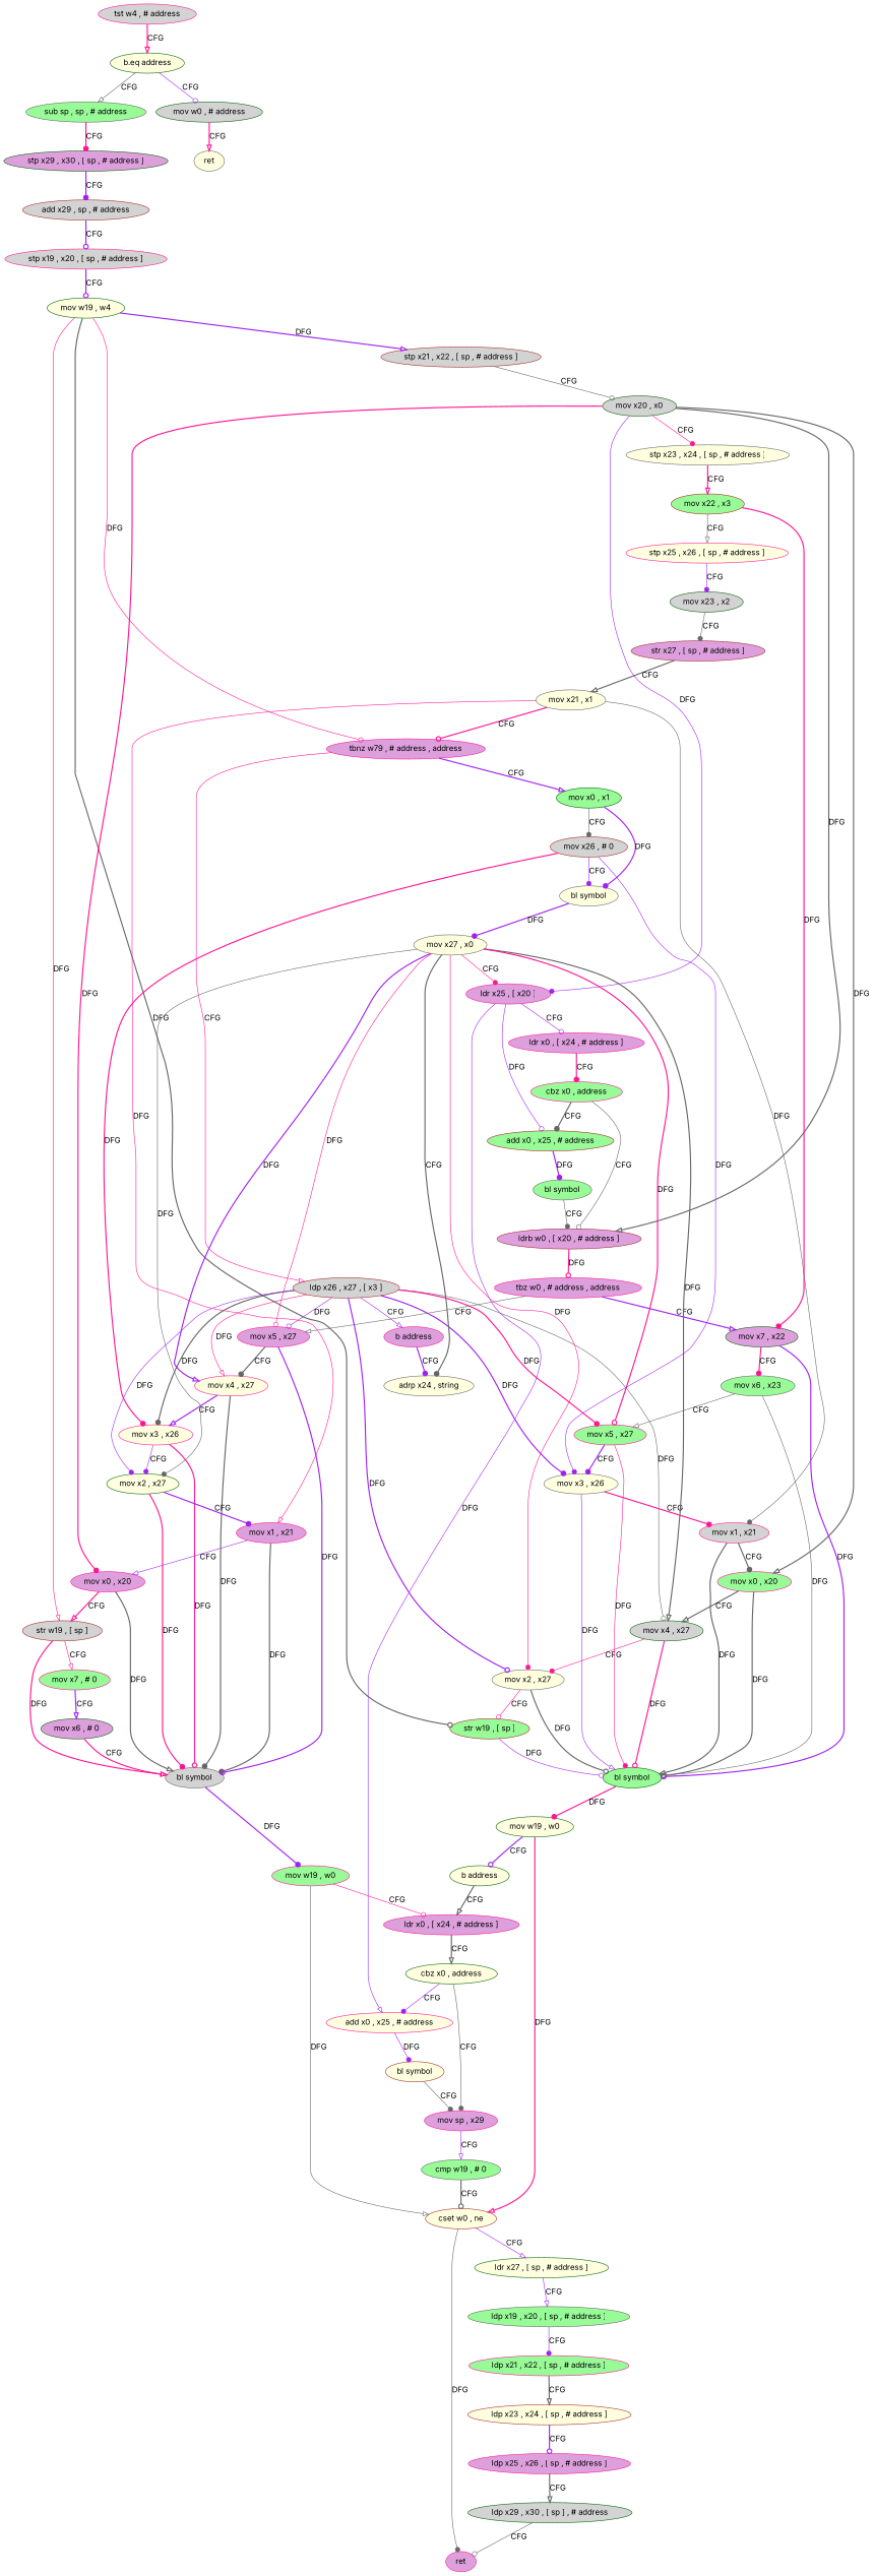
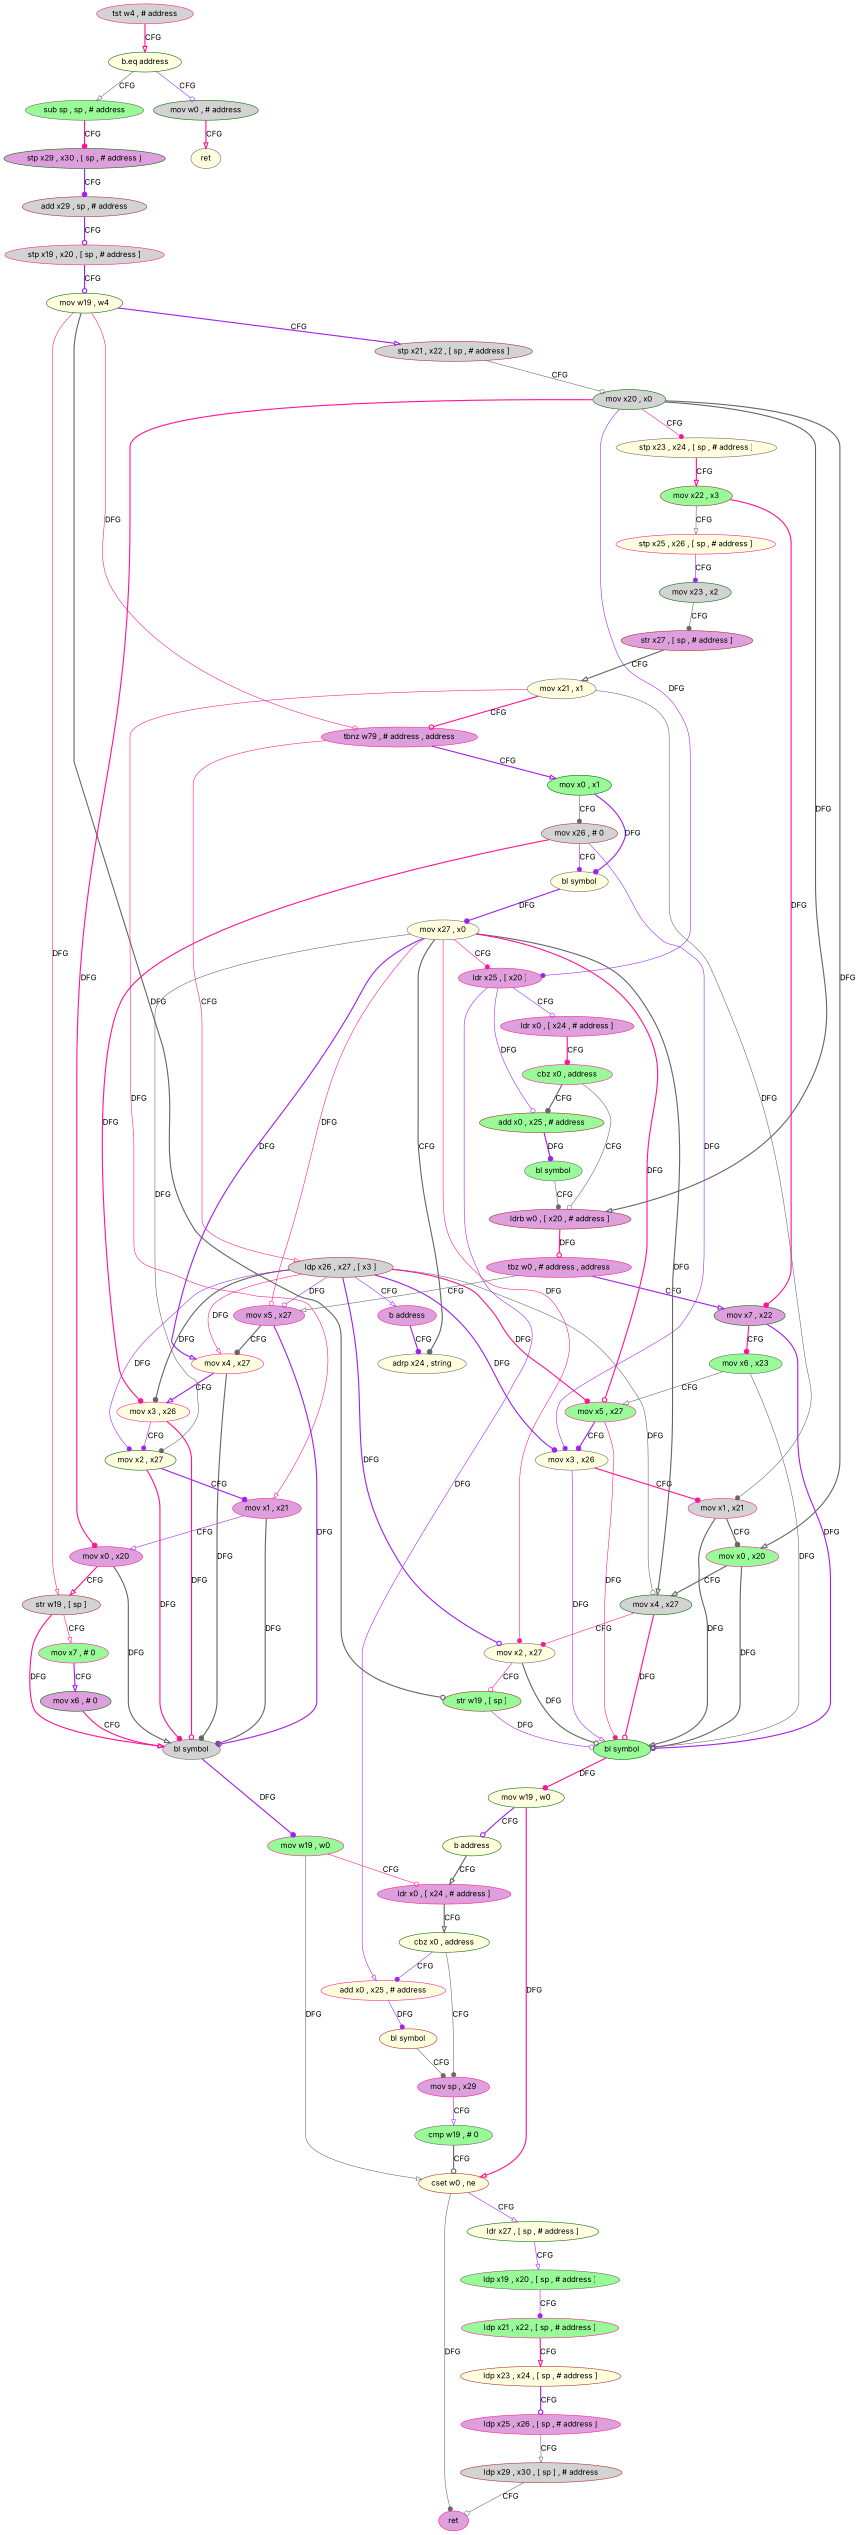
  digraph {
    fontname=Inter
    node [color=deeppink fillcolor=lightyellow fontname=Inter style=filled]
    edge [arrowhead=dot color=purple fontname=Inter style=bold]
    n1 [fillcolor=lightgrey label="tst w4 , # address"]
    n2 [color=darkgreen label="b.eq address"]
    n3 [color=gray40 fillcolor=palegreen label="sub sp , sp , # address"]
    n4 [color=darkgreen fillcolor=lightgrey label="mov w0 , # address"]
    n5 [color=darkgreen fillcolor=plum label="stp x29 , x30 , [ sp , # address ]"]
    n6 [color=gray40 label=ret]
    n7 [color=brown fillcolor=lightgrey label="add x29 , sp , # address"]
    n8 [fillcolor=lightgrey label="stp x19 , x20 , [ sp , # address ]"]
    n9 [color=darkgreen label="mov w19 , w4"]
    n10 [color=brown fillcolor=lightgrey label="stp x21 , x22 , [ sp , # address ]"]
    n11 [fillcolor=plum label="tbnz w79 , # address , address"]
    n12 [color=brown fillcolor=palegreen label="str w19 , [ sp ]"]
    n13 [color=brown fillcolor=lightgrey label="str w19 , [ sp ]"]
    n14 [color=darkgreen fillcolor=lightgrey label="mov x20 , x0"]
    n15 [color=brown fillcolor=lightgrey label="ldp x26 , x27 , [ x3 ]"]
    n16 [color=darkgreen fillcolor=palegreen label="mov x0 , x1"]
    n17 [color=darkgreen fillcolor=palegreen label="bl symbol"]
    n18 [color=gray40 fillcolor=lightgrey label="bl symbol"]
    n19 [fillcolor=palegreen label="mov x7 , # 0"]
    n20 [color=gray40 label="stp x23 , x24 , [ sp , # address ]"]
    n21 [fillcolor=plum label="ldr x25 , [ x20 ]"]
    n22 [color=brown fillcolor=plum label="ldrb w0 , [ x20 , # address ]"]
    n23 [fillcolor=palegreen label="mov x0 , x20"]
    n24 [fillcolor=plum label="mov x0 , x20"]
    n25 [color=brown fillcolor=palegreen label="mov x22 , x3"]
    n26 [fillcolor=plum label="ldr x0 , [ x24 , # address ]"]
    n27 [color=brown fillcolor=palegreen label="add x0 , x25 , # address"]
    n28 [label="add x0 , x25 , # address"]
    n29 [fillcolor=plum label="tbz w0 , # address , address"]
    n30 [color=darkgreen fillcolor=lightgrey label="mov x4 , x27"]
    n31 [label="stp x25 , x26 , [ sp , # address ]"]
    n32 [color=darkgreen fillcolor=plum label="mov x7 , x22"]
    n33 [color=darkgreen fillcolor=lightgrey label="mov x23 , x2"]
    n34 [color=gray40 fillcolor=palegreen label="mov x6 , x23"]
    n35 [color=brown fillcolor=plum label="str x27 , [ sp , # address ]"]
    n36 [color=gray40 label="mov x21 , x1"]
    n37 [fillcolor=palegreen label="mov x5 , x27"]
    n38 [fillcolor=lightgrey label="mov x1 , x21"]
    n39 [fillcolor=plum label="mov x1 , x21"]
    n40 [fillcolor=plum label="b address"]
    n41 [fillcolor=plum label="mov x5 , x27"]
    n42 [color=gray40 label="mov x3 , x26"]
    n43 [color=gray40 label="mov x2 , x27"]
    n44 [label="mov x4 , x27"]
    n45 [label="mov x3 , x26"]
    n46 [color=darkgreen label="mov x2 , x27"]
    n47 [color=brown fillcolor=lightgrey label="mov x26 , # 0"]
    n48 [color=gray40 label="bl symbol"]
    n49 [color=gray40 label="adrp x24 , string"]
    n50 [color=gray40 label="mov x27 , x0"]
    n51 [fillcolor=palegreen label="cbz x0 , address"]
    n52 [color=gray40 fillcolor=palegreen label="bl symbol"]
    n53 [color=brown label="bl symbol"]
    n54 [color=darkgreen label="mov w19 , w0"]
    n55 [fillcolor=palegreen label="mov w19 , w0"]
    n56 [color=darkgreen label="b address"]
    n57 [color=brown label="cset w0 , ne"]
    n58 [fillcolor=plum label="ldr x0 , [ x24 , # address ]"]
    n59 [color=darkgreen label="ldr x27 , [ sp , # address ]"]
    n60 [fillcolor=plum label=ret]
    n61 [color=darkgreen label="cbz x0 , address"]
    n62 [fillcolor=plum label="mov sp , x29"]
    n63 [color=darkgreen fillcolor=plum label="mov x6 , # 0"]
    n64 [color=gray40 fillcolor=palegreen label="cmp w19 , # 0"]
    n65 [color=gray40 fillcolor=palegreen label="ldp x19 , x20 , [ sp , # address ]"]
    n66 [fillcolor=palegreen label="ldp x21 , x22 , [ sp , # address ]"]
    n67 [color=brown label="ldp x23 , x24 , [ sp , # address ]"]
    n68 [fillcolor=plum label="ldp x25 , x26 , [ sp , # address ]"]
-   n69 [color=darkgreen fillcolor=lightgrey label="ldp x29 , x30 , [ sp ] , # address"]
+   n69 [color=brown fillcolor=lightgrey label="ldp x29 , x30 , [ sp ] , # address"]
    n1 -> n2 [arrowhead=onormal color=deeppink label=CFG]
    n2 -> n3 [arrowhead=onormal color=gray40 label=CFG style=solid]
    n2 -> n4 [arrowhead=odot label=CFG style=solid]
    n3 -> n5 [color=deeppink label=CFG]
    n4 -> n6 [arrowhead=onormal color=deeppink label=CFG]
    n5 -> n7 [label=CFG]
    n7 -> n8 [arrowhead=odot label=CFG]
    n8 -> n9 [arrowhead=odot label=CFG]
-   n9 -> n10 [arrowhead=onormal label=DFG]
+   n9 -> n10 [arrowhead=onormal label=CFG]
    n9 -> n11 [arrowhead=odot color=deeppink label=DFG style=solid]
    n9 -> n12 [arrowhead=odot color=gray40 label=DFG]
    n9 -> n13 [arrowhead=onormal color=deeppink label=DFG style=solid]
    n10 -> n14 [arrowhead=odot color=gray40 label=CFG style=solid]
    n11 -> n15 [arrowhead=onormal color=deeppink label=CFG style=solid]
    n11 -> n16 [arrowhead=onormal label=CFG]
    n12 -> n17 [arrowhead=odot label=DFG style=solid]
    n13 -> n18 [arrowhead=onormal color=deeppink label=DFG]
    n13 -> n19 [arrowhead=onormal color=deeppink label=CFG style=solid]
    n14 -> n20 [color=deeppink label=CFG style=solid]
    n14 -> n21 [label=DFG style=solid]
    n14 -> n22 [arrowhead=onormal color=gray40 label=DFG]
    n14 -> n23 [arrowhead=onormal color=gray40 label=DFG]
    n14 -> n24 [color=deeppink label=DFG]
    n15 -> n30 [arrowhead=odot color=gray40 label=DFG style=solid]
    n15 -> n37 [color=deeppink label=DFG]
    n15 -> n40 [arrowhead=onormal label=CFG style=solid]
    n15 -> n41 [arrowhead=odot label=DFG style=solid]
    n15 -> n42 [label=DFG]
    n15 -> n43 [arrowhead=odot label=DFG]
    n15 -> n44 [arrowhead=onormal color=deeppink label=DFG style=solid]
    n15 -> n45 [color=gray40 label=DFG]
    n15 -> n46 [label=DFG style=solid]
    n16 -> n47 [color=gray40 label=CFG style=solid]
    n16 -> n48 [label=DFG]
    n17 -> n54 [color=deeppink label=DFG]
    n18 -> n55 [label=DFG]
    n19 -> n63 [arrowhead=onormal label=CFG]
    n20 -> n25 [arrowhead=onormal color=deeppink label=CFG]
    n21 -> n26 [arrowhead=odot label=CFG style=solid]
    n21 -> n27 [arrowhead=odot label=DFG style=solid]
    n21 -> n28 [arrowhead=onormal label=DFG style=solid]
    n22 -> n29 [arrowhead=odot color=deeppink label=DFG]
    n23 -> n17 [arrowhead=odot color=gray40 label=DFG]
    n23 -> n30 [arrowhead=onormal color=gray40 label=CFG]
    n24 -> n13 [arrowhead=onormal color=deeppink label=CFG]
    n24 -> n18 [arrowhead=onormal color=gray40 label=DFG]
    n25 -> n31 [arrowhead=onormal color=gray40 label=CFG style=solid]
    n25 -> n32 [color=deeppink label=DFG]
    n26 -> n51 [color=deeppink label=CFG]
    n27 -> n52 [label=DFG]
    n28 -> n53 [label=DFG style=solid]
    n29 -> n32 [arrowhead=onormal label=CFG]
    n29 -> n41 [arrowhead=onormal color=gray40 label=CFG style=solid]
    n30 -> n17 [arrowhead=odot color=deeppink label=DFG]
    n30 -> n43 [color=deeppink label=CFG style=solid]
    n31 -> n33 [label=CFG style=solid]
    n32 -> n17 [arrowhead=odot label=DFG]
    n32 -> n34 [color=deeppink label=CFG]
    n33 -> n35 [color=gray40 label=CFG style=solid]
    n34 -> n17 [arrowhead=onormal color=gray40 label=DFG style=solid]
    n34 -> n37 [arrowhead=onormal color=gray40 label=CFG style=solid]
    n35 -> n36 [arrowhead=onormal color=gray40 label=CFG]
    n36 -> n11 [arrowhead=odot color=deeppink label=CFG]
    n36 -> n38 [color=gray40 label=DFG style=solid]
    n36 -> n39 [arrowhead=onormal color=deeppink label=DFG style=solid]
    n37 -> n17 [color=deeppink label=DFG style=solid]
    n37 -> n42 [label=CFG]
    n38 -> n17 [arrowhead=onormal color=gray40 label=DFG]
    n38 -> n23 [color=gray40 label=CFG]
    n39 -> n18 [color=gray40 label=DFG]
    n39 -> n24 [arrowhead=onormal label=CFG style=solid]
    n40 -> n49 [label=CFG]
    n41 -> n18 [arrowhead=odot label=DFG]
    n41 -> n44 [color=gray40 label=CFG]
    n42 -> n17 [arrowhead=onormal label=DFG style=solid]
    n42 -> n38 [color=deeppink label=CFG]
    n43 -> n12 [arrowhead=odot color=deeppink label=CFG style=solid]
    n43 -> n17 [arrowhead=odot color=gray40 label=DFG]
    n44 -> n18 [color=gray40 label=DFG]
    n44 -> n45 [arrowhead=onormal label=CFG]
    n45 -> n18 [arrowhead=odot color=deeppink label=DFG]
    n45 -> n46 [label=CFG style=solid]
    n46 -> n18 [color=deeppink label=DFG]
    n46 -> n39 [label=CFG]
    n47 -> n42 [label=DFG style=solid]
    n47 -> n45 [color=deeppink label=DFG]
    n47 -> n48 [label=CFG style=solid]
    n48 -> n50 [label=DFG]
    n50 -> n21 [color=deeppink label=CFG style=solid]
    n50 -> n30 [arrowhead=onormal color=gray40 label=DFG]
    n50 -> n37 [arrowhead=odot color=deeppink label=DFG]
    n50 -> n41 [arrowhead=odot color=deeppink label=DFG style=solid]
    n50 -> n43 [color=deeppink label=DFG style=solid]
    n50 -> n44 [arrowhead=onormal label=DFG]
    n50 -> n46 [color=gray40 label=DFG style=solid]
    n50 -> n49 [color=gray40 label=CFG]
    n51 -> n22 [arrowhead=odot color=gray40 label=CFG style=solid]
    n51 -> n27 [color=gray40 label=CFG]
    n52 -> n22 [color=gray40 label=CFG style=solid]
    n53 -> n62 [color=gray40 label=CFG style=solid]
    n54 -> n56 [arrowhead=odot label=CFG]
    n54 -> n57 [arrowhead=onormal color=deeppink label=DFG]
    n55 -> n57 [arrowhead=onormal color=gray40 label=DFG style=solid]
    n55 -> n58 [arrowhead=odot color=deeppink label=CFG style=solid]
    n56 -> n58 [arrowhead=onormal color=gray40 label=CFG]
    n57 -> n59 [arrowhead=onormal label=CFG style=solid]
    n57 -> n60 [color=gray40 label=DFG style=solid]
    n58 -> n61 [arrowhead=onormal color=gray40 label=CFG]
    n59 -> n65 [arrowhead=onormal label=CFG style=solid]
    n61 -> n28 [label=CFG style=solid]
    n61 -> n62 [color=gray40 label=CFG style=solid]
    n62 -> n64 [arrowhead=onormal label=CFG style=solid]
    n63 -> n18 [arrowhead=onormal color=deeppink label=CFG]
    n64 -> n57 [arrowhead=odot color=gray40 label=CFG]
    n65 -> n66 [label=CFG style=solid]
-   n66 -> n67 [arrowhead=onormal color=gray40 label=CFG]
+   n66 -> n67 [arrowhead=onormal color=deeppink label=CFG]
    n67 -> n68 [arrowhead=odot label=CFG]
-   n68 -> n69 [arrowhead=onormal color=gray40 label=CFG]
+   n68 -> n69 [arrowhead=onormal color=gray40 label=CFG style=solid]
    n69 -> n60 [arrowhead=odot color=gray40 label=CFG style=solid]
  }
